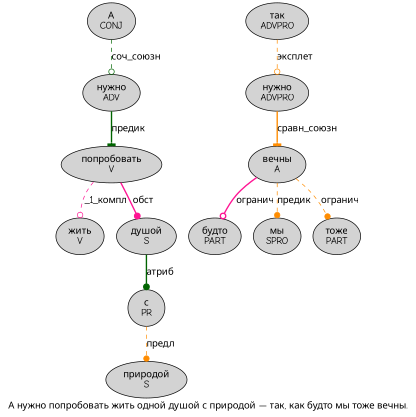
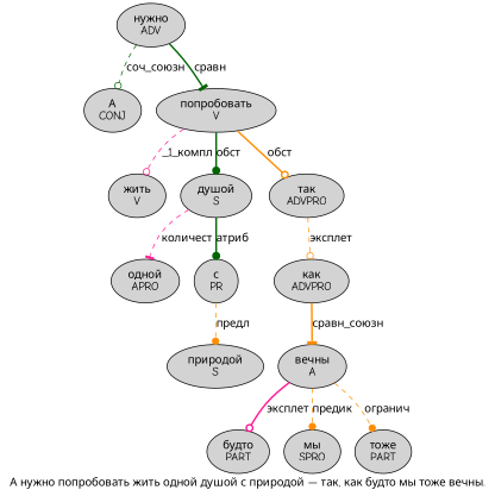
  digraph {
    fontname="Comic Neue"
    label="А нужно попробовать жить одной душой с природой — так, как будто мы тоже вечны."
    node [fillcolor=lightgray fontname="Comic Neue" penwidth=1 shape=ellipse style=filled]
    edge [arrowhead=odot color=darkorange fontname="Comic Neue" style=dashed]
    n1 [label="А\nCONJ"]
    n2 [label="нужно\nADV"]
    n3 [label="попробовать\nV"]
    n4 [label="жить\nV"]
    n5 [label="душой\nS"]
    n6 [label="так\nADVPRO"]
+   n7 [label="одной\nAPRO"]
    n8 [label="с\nPR"]
-   n9 [label="нужно\nADVPRO"]
+   n9 [label="как\nADVPRO"]
    n10 [label="природой\nS"]
    n11 [label="вечны\nA"]
    n12 [label="будто\nPART"]
    n13 [label="мы\nSPRO"]
    n14 [label="тоже\nPART"]
-   n1 -> n2 [color=darkgreen label="соч_союзн"]
-   n2 -> n3 [arrowhead=tee color=darkgreen label="предик" style=bold]
+   n2 -> n1 [color=darkgreen label="соч_союзн"]
+   n2 -> n3 [arrowhead=tee color=darkgreen label="сравн" style=bold]
    n3 -> n4 [color=deeppink label="_1_компл"]
-   n3 -> n5 [arrowhead=dot color=deeppink label="обст" style=bold]
+   n3 -> n5 [arrowhead=dot color=darkgreen label="обст" style=bold]
+   n3 -> n6 [label="обст" style=bold]
+   n5 -> n7 [arrowhead=tee color=deeppink label="количест"]
    n5 -> n8 [arrowhead=dot color=darkgreen label="атриб" style=bold]
    n6 -> n9 [label="эксплет"]
    n8 -> n10 [arrowhead=dot label="предл"]
    n9 -> n11 [arrowhead=tee label="сравн_союзн" style=bold]
-   n11 -> n12 [color=deeppink label="огранич" style=bold]
+   n11 -> n12 [color=deeppink label="эксплет" style=bold]
    n11 -> n13 [arrowhead=dot label="предик"]
    n11 -> n14 [arrowhead=dot label="огранич"]
  }
